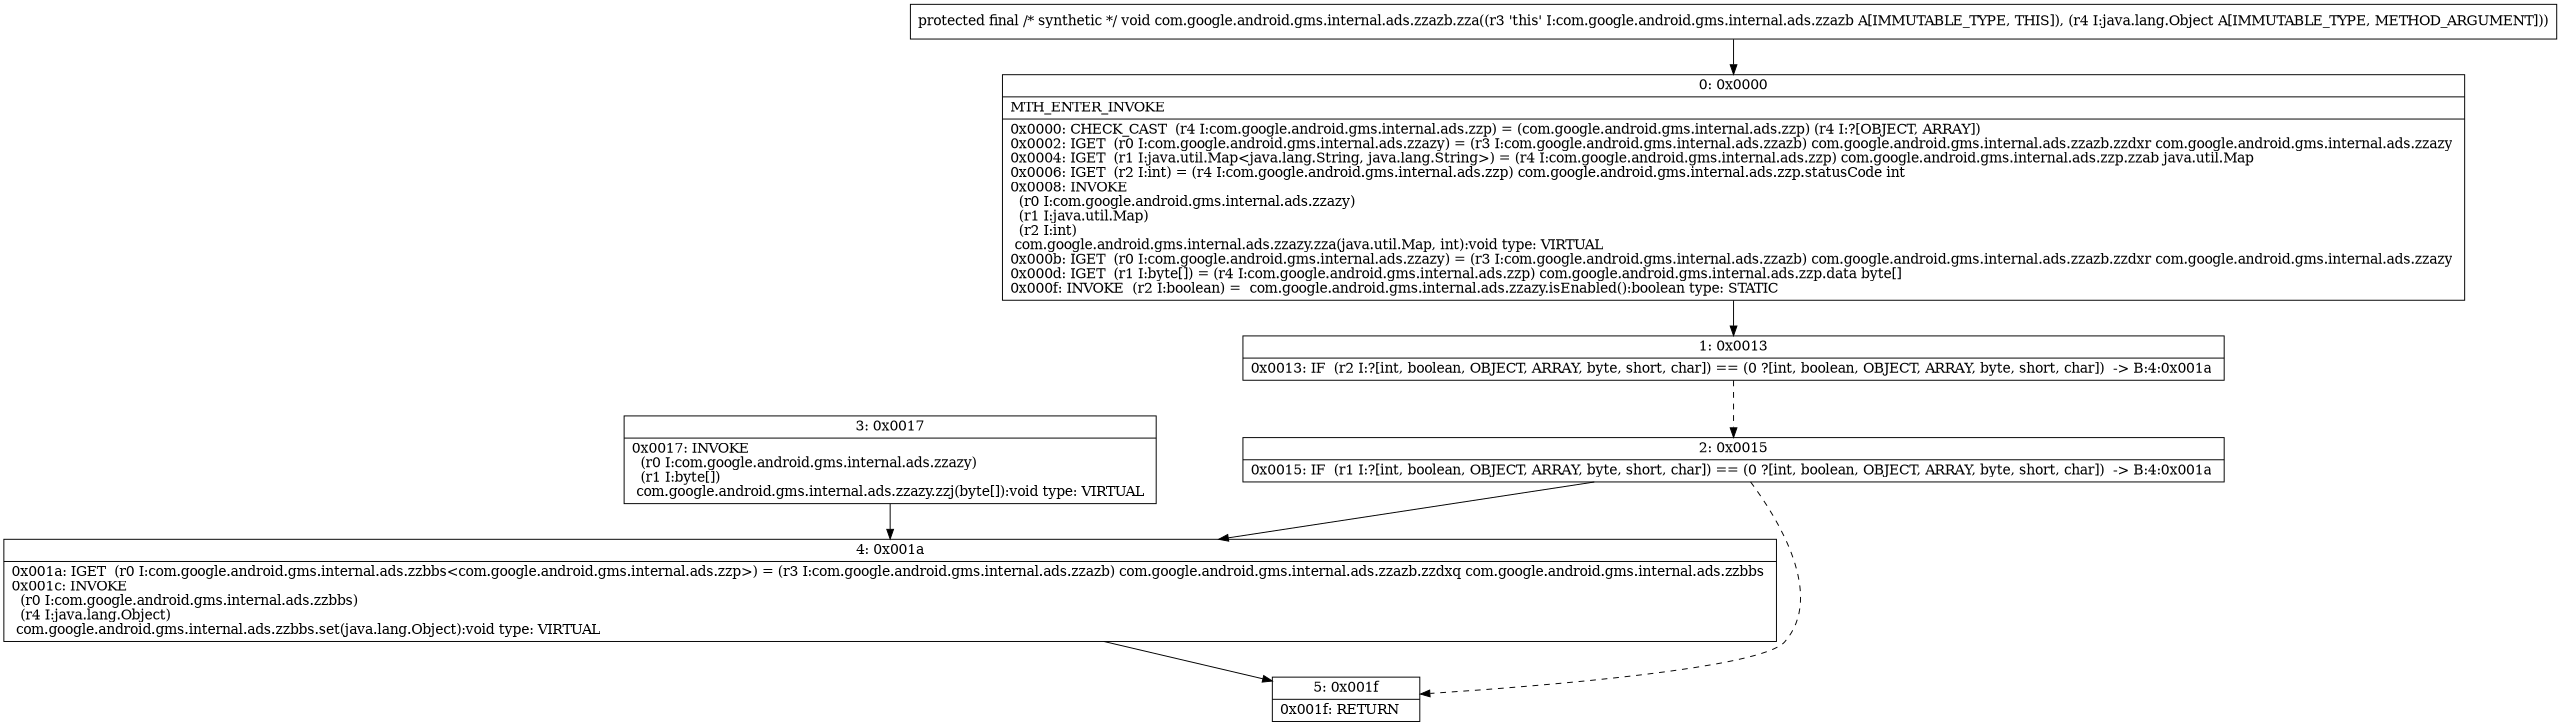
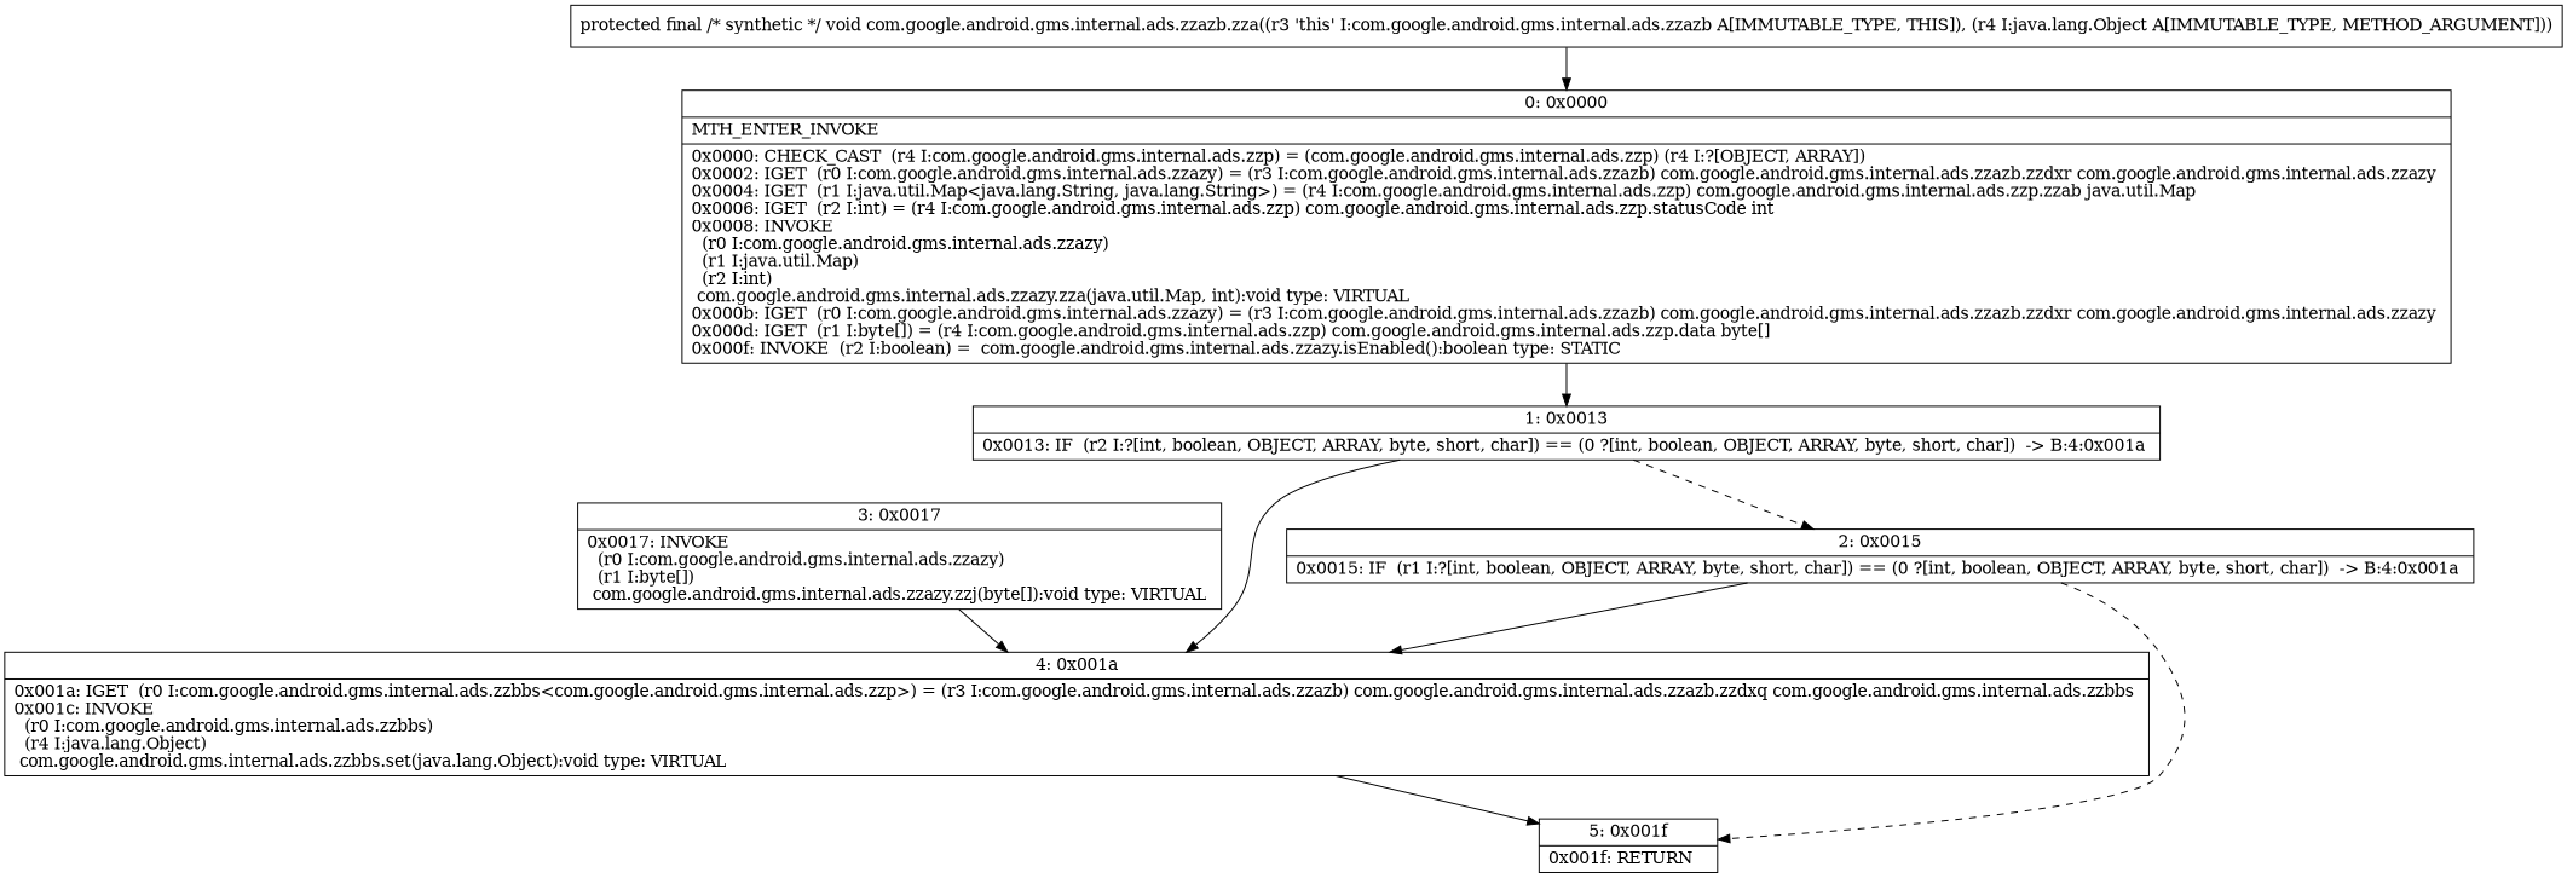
  digraph {
    node [shape=record]
    n1 [label="{0\:\ 0x0000|MTH_ENTER_INVOKE\l|0x0000: CHECK_CAST  (r4 I:com.google.android.gms.internal.ads.zzp) = (com.google.android.gms.internal.ads.zzp) (r4 I:?[OBJECT, ARRAY]) \l0x0002: IGET  (r0 I:com.google.android.gms.internal.ads.zzazy) = (r3 I:com.google.android.gms.internal.ads.zzazb) com.google.android.gms.internal.ads.zzazb.zzdxr com.google.android.gms.internal.ads.zzazy \l0x0004: IGET  (r1 I:java.util.Map\<java.lang.String, java.lang.String\>) = (r4 I:com.google.android.gms.internal.ads.zzp) com.google.android.gms.internal.ads.zzp.zzab java.util.Map \l0x0006: IGET  (r2 I:int) = (r4 I:com.google.android.gms.internal.ads.zzp) com.google.android.gms.internal.ads.zzp.statusCode int \l0x0008: INVOKE  \l  (r0 I:com.google.android.gms.internal.ads.zzazy)\l  (r1 I:java.util.Map)\l  (r2 I:int)\l com.google.android.gms.internal.ads.zzazy.zza(java.util.Map, int):void type: VIRTUAL \l0x000b: IGET  (r0 I:com.google.android.gms.internal.ads.zzazy) = (r3 I:com.google.android.gms.internal.ads.zzazb) com.google.android.gms.internal.ads.zzazb.zzdxr com.google.android.gms.internal.ads.zzazy \l0x000d: IGET  (r1 I:byte[]) = (r4 I:com.google.android.gms.internal.ads.zzp) com.google.android.gms.internal.ads.zzp.data byte[] \l0x000f: INVOKE  (r2 I:boolean) =  com.google.android.gms.internal.ads.zzazy.isEnabled():boolean type: STATIC \l}"]
    n2 [label="{1\:\ 0x0013|0x0013: IF  (r2 I:?[int, boolean, OBJECT, ARRAY, byte, short, char]) == (0 ?[int, boolean, OBJECT, ARRAY, byte, short, char])  \-\> B:4:0x001a \l}"]
    n3 [label="{2\:\ 0x0015|0x0015: IF  (r1 I:?[int, boolean, OBJECT, ARRAY, byte, short, char]) == (0 ?[int, boolean, OBJECT, ARRAY, byte, short, char])  \-\> B:4:0x001a \l}"]
    n4 [label="{4\:\ 0x001a|0x001a: IGET  (r0 I:com.google.android.gms.internal.ads.zzbbs\<com.google.android.gms.internal.ads.zzp\>) = (r3 I:com.google.android.gms.internal.ads.zzazb) com.google.android.gms.internal.ads.zzazb.zzdxq com.google.android.gms.internal.ads.zzbbs \l0x001c: INVOKE  \l  (r0 I:com.google.android.gms.internal.ads.zzbbs)\l  (r4 I:java.lang.Object)\l com.google.android.gms.internal.ads.zzbbs.set(java.lang.Object):void type: VIRTUAL \l}"]
    n5 [label="{5\:\ 0x001f|0x001f: RETURN   \l}"]
    n6 [label="{3\:\ 0x0017|0x0017: INVOKE  \l  (r0 I:com.google.android.gms.internal.ads.zzazy)\l  (r1 I:byte[])\l com.google.android.gms.internal.ads.zzazy.zzj(byte[]):void type: VIRTUAL \l}"]
    n7 [label="{protected final \/* synthetic *\/ void com.google.android.gms.internal.ads.zzazb.zza((r3 'this' I:com.google.android.gms.internal.ads.zzazb A[IMMUTABLE_TYPE, THIS]), (r4 I:java.lang.Object A[IMMUTABLE_TYPE, METHOD_ARGUMENT])) }"]
    n1 -> n2
    n2 -> n3 [style=dashed]
+   n2 -> n4
    n3 -> n4
    n3 -> n5 [style=dashed]
    n4 -> n5
    n6 -> n4
    n7 -> n1
  }
